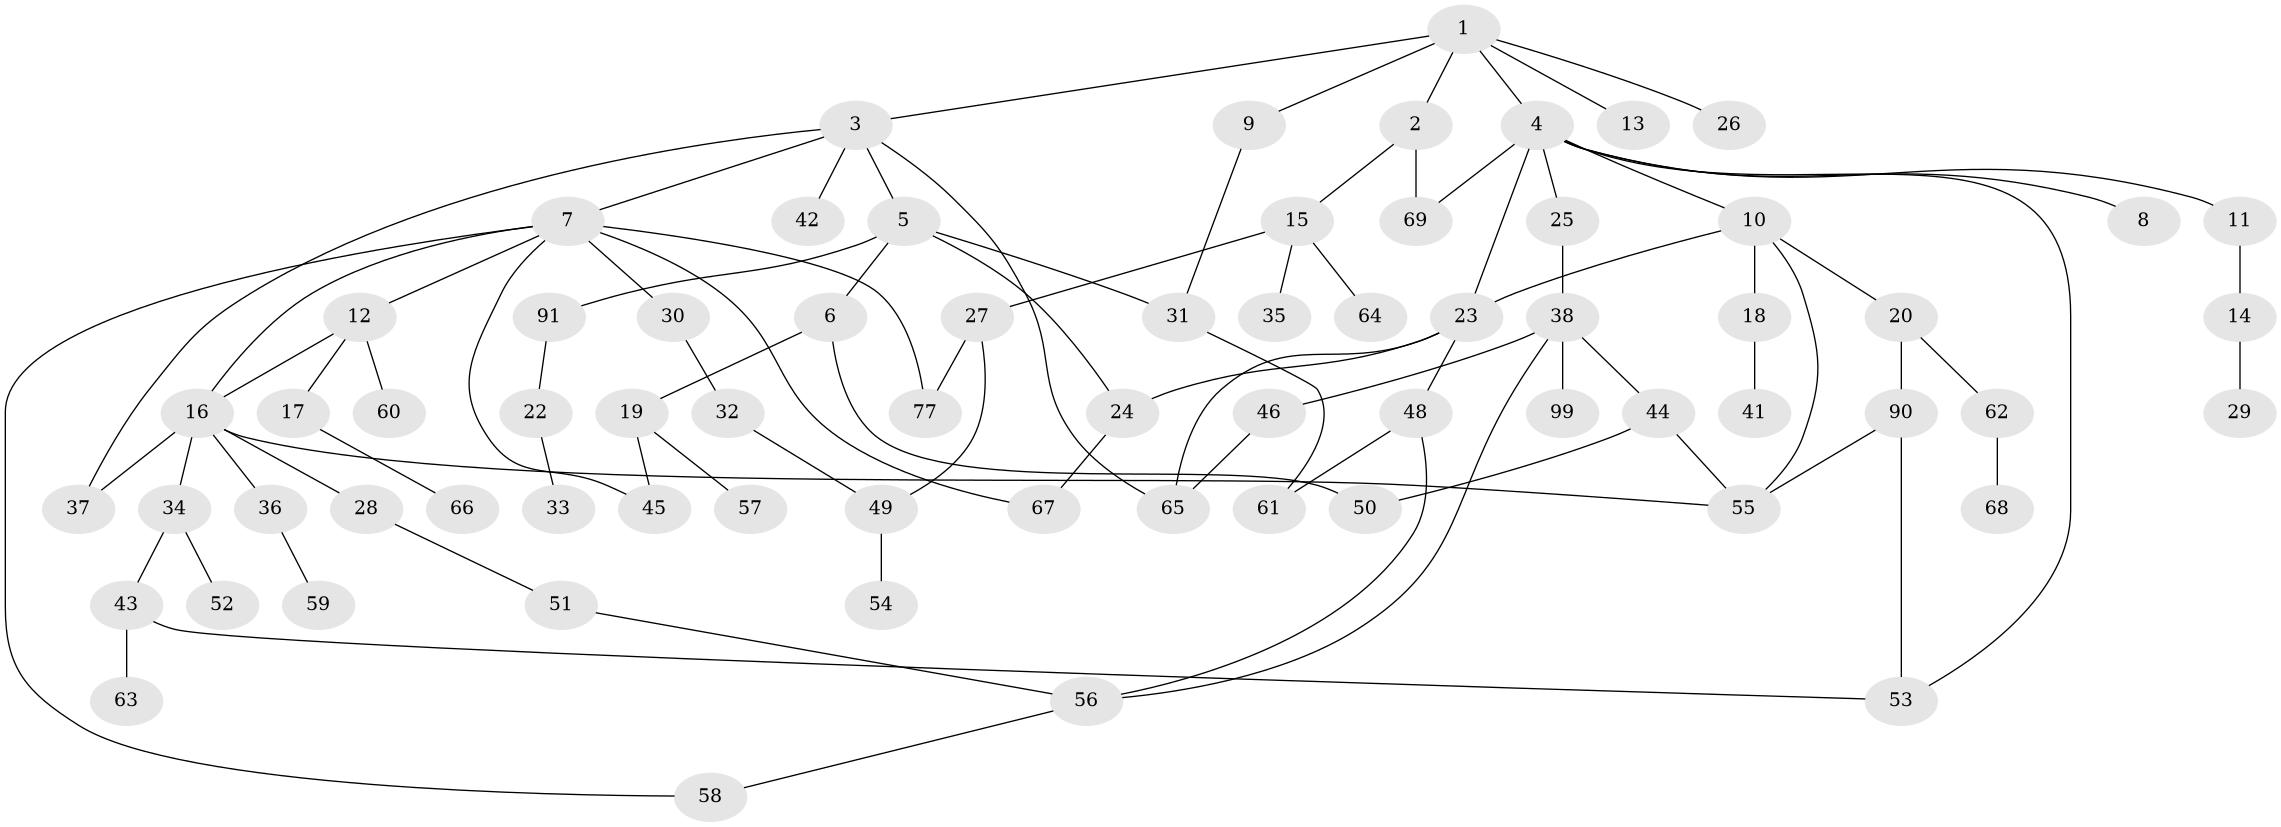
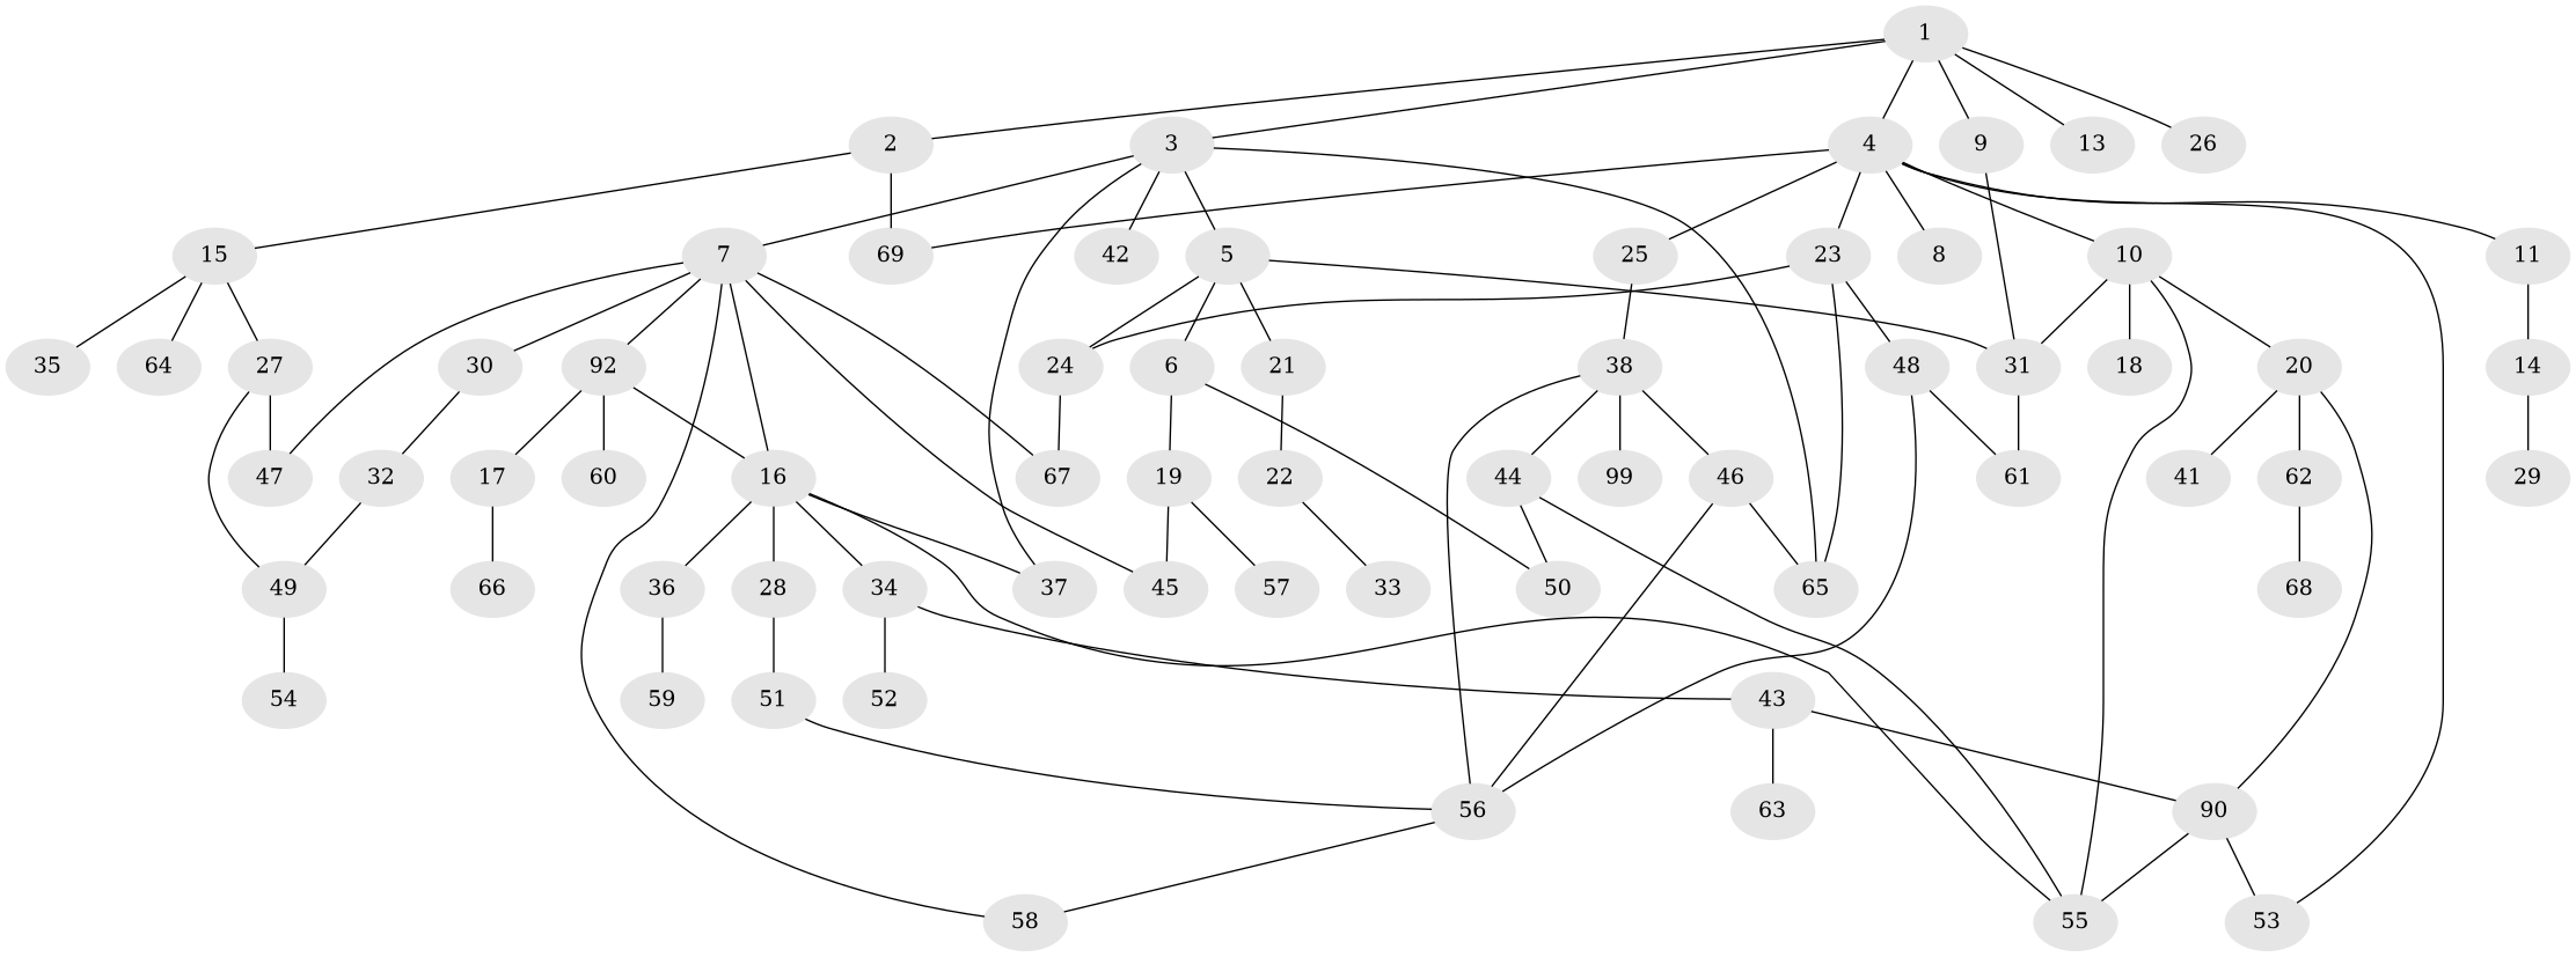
  graph {
    node [color=gray90 style=filled]
    1
    2
    3
    4
    9
    13
    26
    15
    69
    5
    7
    37
    42
    65
    8
    10
    11
    23
    25
    53
    31
    27
    35
    64
    6
-   21 [label=91]
+   21
    24
-   12
+   12 [label=92]
    16
    30
    45
-   47 [label=77]
+   47
    58
    67
    18
    20
    55
    14
    48
    38
    19
    50
    22
    61
    57
    17
    60
    28
    34
    36
    32
    41
    n53 [label=90]
    62
    29
    66
    n57 [label=99]
    44
    46
    56
    49
    51
    43
    52
    59
    68
    33
    54
    63
    1 -- 2
    1 -- 3
    1 -- 4
    1 -- 9
    1 -- 13
    1 -- 26
    2 -- 15
    2 -- 69
    3 -- 5
    3 -- 7
    3 -- 37
    3 -- 42
    3 -- 65
    4 -- 69
    4 -- 8
    4 -- 10
    4 -- 11
    4 -- 23
    4 -- 25
    4 -- 53
    9 -- 31
    15 -- 27
    15 -- 35
    15 -- 64
    5 -- 31
    5 -- 6
    5 -- 21
    5 -- 24
    7 -- 12
    7 -- 16
    7 -- 30
    7 -- 45
    7 -- 47
    7 -- 58
    7 -- 67
-   10 -- 23
+   10 -- 31
    10 -- 18
    10 -- 20
    10 -- 55
    11 -- 14
    23 -- 65
    23 -- 24
    23 -- 48
    25 -- 38
    31 -- 61
    27 -- 47
    27 -- 49
    6 -- 19
    6 -- 50
    21 -- 22
    24 -- 67
    12 -- 16
    12 -- 17
    12 -- 60
    16 -- 37
    16 -- 55
    16 -- 28
    16 -- 34
    16 -- 36
    30 -- 32
-   18 -- 41
+   20 -- 41
    20 -- n53
    20 -- 62
    14 -- 29
    48 -- 61
    48 -- 56
    38 -- n57
    38 -- 44
    38 -- 46
    38 -- 56
    19 -- 45
    19 -- 57
    22 -- 33
    17 -- 66
    28 -- 51
    34 -- 43
    34 -- 52
    36 -- 59
    32 -- 49
    n53 -- 53
    n53 -- 55
    62 -- 68
    44 -- 55
    44 -- 50
    46 -- 65
+   46 -- 56
    56 -- 58
    49 -- 54
    51 -- 56
-   43 -- 53
+   43 -- n53
    43 -- 63
  }
